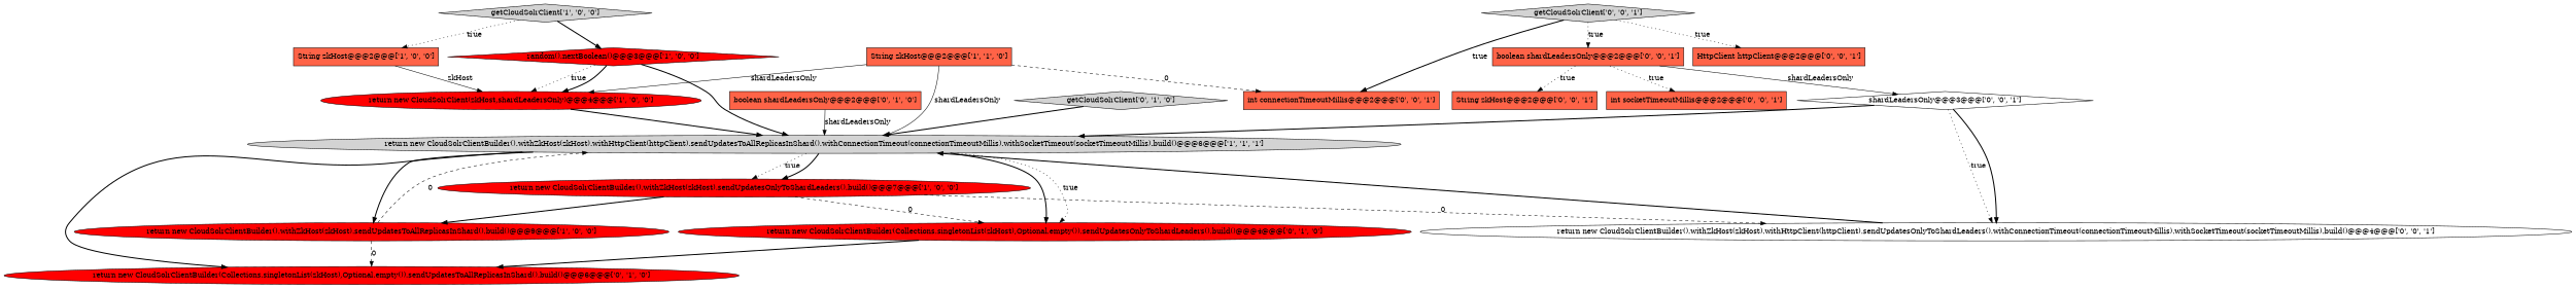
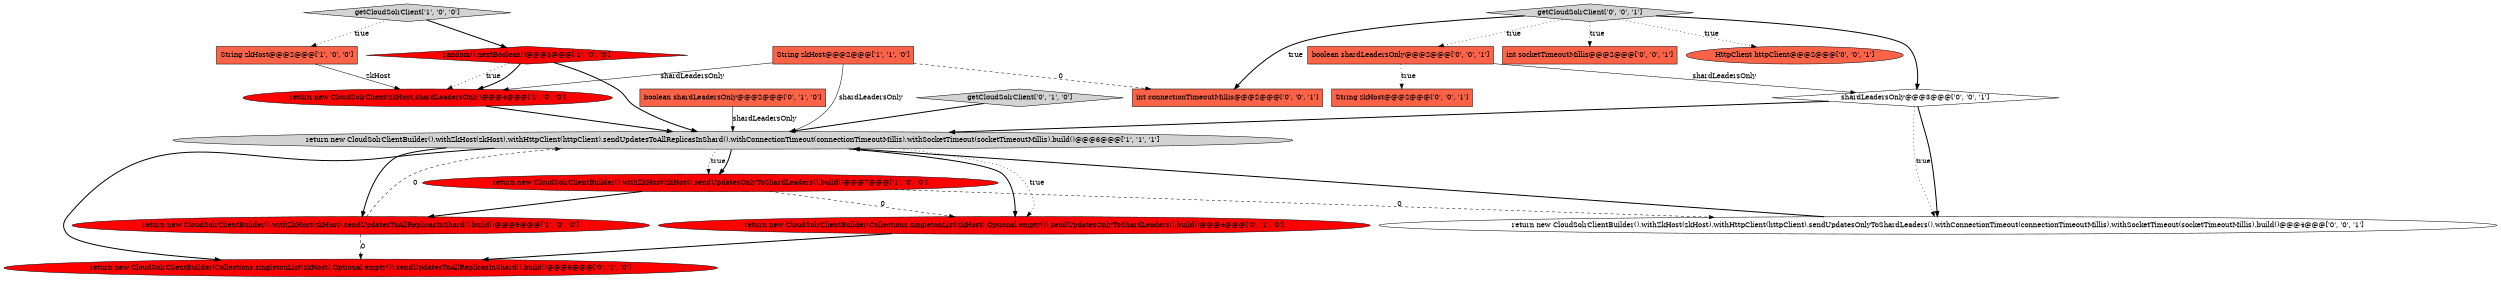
  digraph {
    node [fillcolor=tomato shape=box style=filled]
    edge [style=bold]
    n1 [fillcolor=lightgray label="getCloudSolrClient['0', '1', '0']" shape=diamond]
    n2 [fillcolor=lightgray label="return new CloudSolrClientBuilder().withZkHost(zkHost).withHttpClient(httpClient).sendUpdatesToAllReplicasInShard().withConnectionTimeout(connectionTimeoutMillis).withSocketTimeout(socketTimeoutMillis).build()@@@6@@@['1', '1', '1']" shape=ellipse]
    n3 [label="String zkHost@@@2@@@['1', '1', '0']"]
    n4 [label="int connectionTimeoutMillis@@@2@@@['0', '0', '1']"]
    n5 [fillcolor=red label="return new CloudSolrClient(zkHost,shardLeadersOnly)@@@4@@@['1', '0', '0']" shape=ellipse]
    n6 [label="boolean shardLeadersOnly@@@2@@@['0', '1', '0']"]
    n7 [fillcolor=red label="return new CloudSolrClientBuilder().withZkHost(zkHost).sendUpdatesToAllReplicasInShard().build()@@@9@@@['1', '0', '0']" shape=ellipse]
    n8 [fillcolor=red label="return new CloudSolrClientBuilder(Collections.singletonList(zkHost),Optional.empty()).sendUpdatesToAllReplicasInShard().build()@@@6@@@['0', '1', '0']" shape=ellipse]
    n9 [fillcolor=red label="return new CloudSolrClientBuilder().withZkHost(zkHost).sendUpdatesOnlyToShardLeaders().build()@@@7@@@['1', '0', '0']" shape=ellipse]
    n10 [fillcolor=red label="return new CloudSolrClientBuilder(Collections.singletonList(zkHost),Optional.empty()).sendUpdatesOnlyToShardLeaders().build()@@@4@@@['0', '1', '0']" shape=ellipse]
    n11 [label="String zkHost@@@2@@@['0', '0', '1']"]
    n12 [label="int socketTimeoutMillis@@@2@@@['0', '0', '1']"]
    n13 [fillcolor=white label="return new CloudSolrClientBuilder().withZkHost(zkHost).withHttpClient(httpClient).sendUpdatesOnlyToShardLeaders().withConnectionTimeout(connectionTimeoutMillis).withSocketTimeout(socketTimeoutMillis).build()@@@4@@@['0', '0', '1']" shape=ellipse]
    n14 [fillcolor=lightgray label="getCloudSolrClient['0', '0', '1']" shape=diamond]
    n15 [label="boolean shardLeadersOnly@@@2@@@['0', '0', '1']"]
-   n16 [label="HttpClient httpClient@@@2@@@['0', '0', '1']"]
+   n16 [label="HttpClient httpClient@@@2@@@['0', '0', '1']" shape=ellipse]
    n17 [fillcolor=white label="shardLeadersOnly@@@3@@@['0', '0', '1']" shape=diamond]
    n18 [fillcolor=red label="random().nextBoolean()@@@3@@@['1', '0', '0']" shape=diamond]
    n19 [label="String zkHost@@@2@@@['1', '0', '0']"]
    n20 [fillcolor=lightgray label="getCloudSolrClient['1', '0', '0']" shape=diamond]
    n1 -> n2
    n2 -> n7
    n2 -> n8
    n2 -> n9 [label=true style=dotted]
    n2 -> n9
    n2 -> n10
    n2 -> n10 [label=true style=dotted]
    n3 -> n2 [label=shardLeadersOnly style=solid]
    n3 -> n4 [label=0 style=dashed]
    n3 -> n5 [label=shardLeadersOnly style=solid]
    n5 -> n2
    n6 -> n2 [label=shardLeadersOnly style=solid]
    n7 -> n2 [label=0 style=dashed]
    n7 -> n8 [label=0 style=dashed]
    n9 -> n7
    n9 -> n10 [label=0 style=dashed]
    n9 -> n13 [label=0 style=dashed]
    n10 -> n8
    n13 -> n2
    n14 -> n4 [label=true]
-   n15 -> n12 [label=true style=dotted]
+   n14 -> n12 [label=true style=dotted]
    n14 -> n15 [label=true style=dotted]
    n14 -> n16 [label=true style=dotted]
+   n14 -> n17
    n15 -> n11 [label=true style=dotted]
    n15 -> n17 [label=shardLeadersOnly style=solid]
    n17 -> n2
    n17 -> n13 [label=true style=dotted]
    n17 -> n13
    n18 -> n2
    n18 -> n5 [label=true style=dotted]
    n18 -> n5
    n19 -> n5 [label=zkHost style=solid]
    n20 -> n18
    n20 -> n19 [label=true style=dotted]
  }
